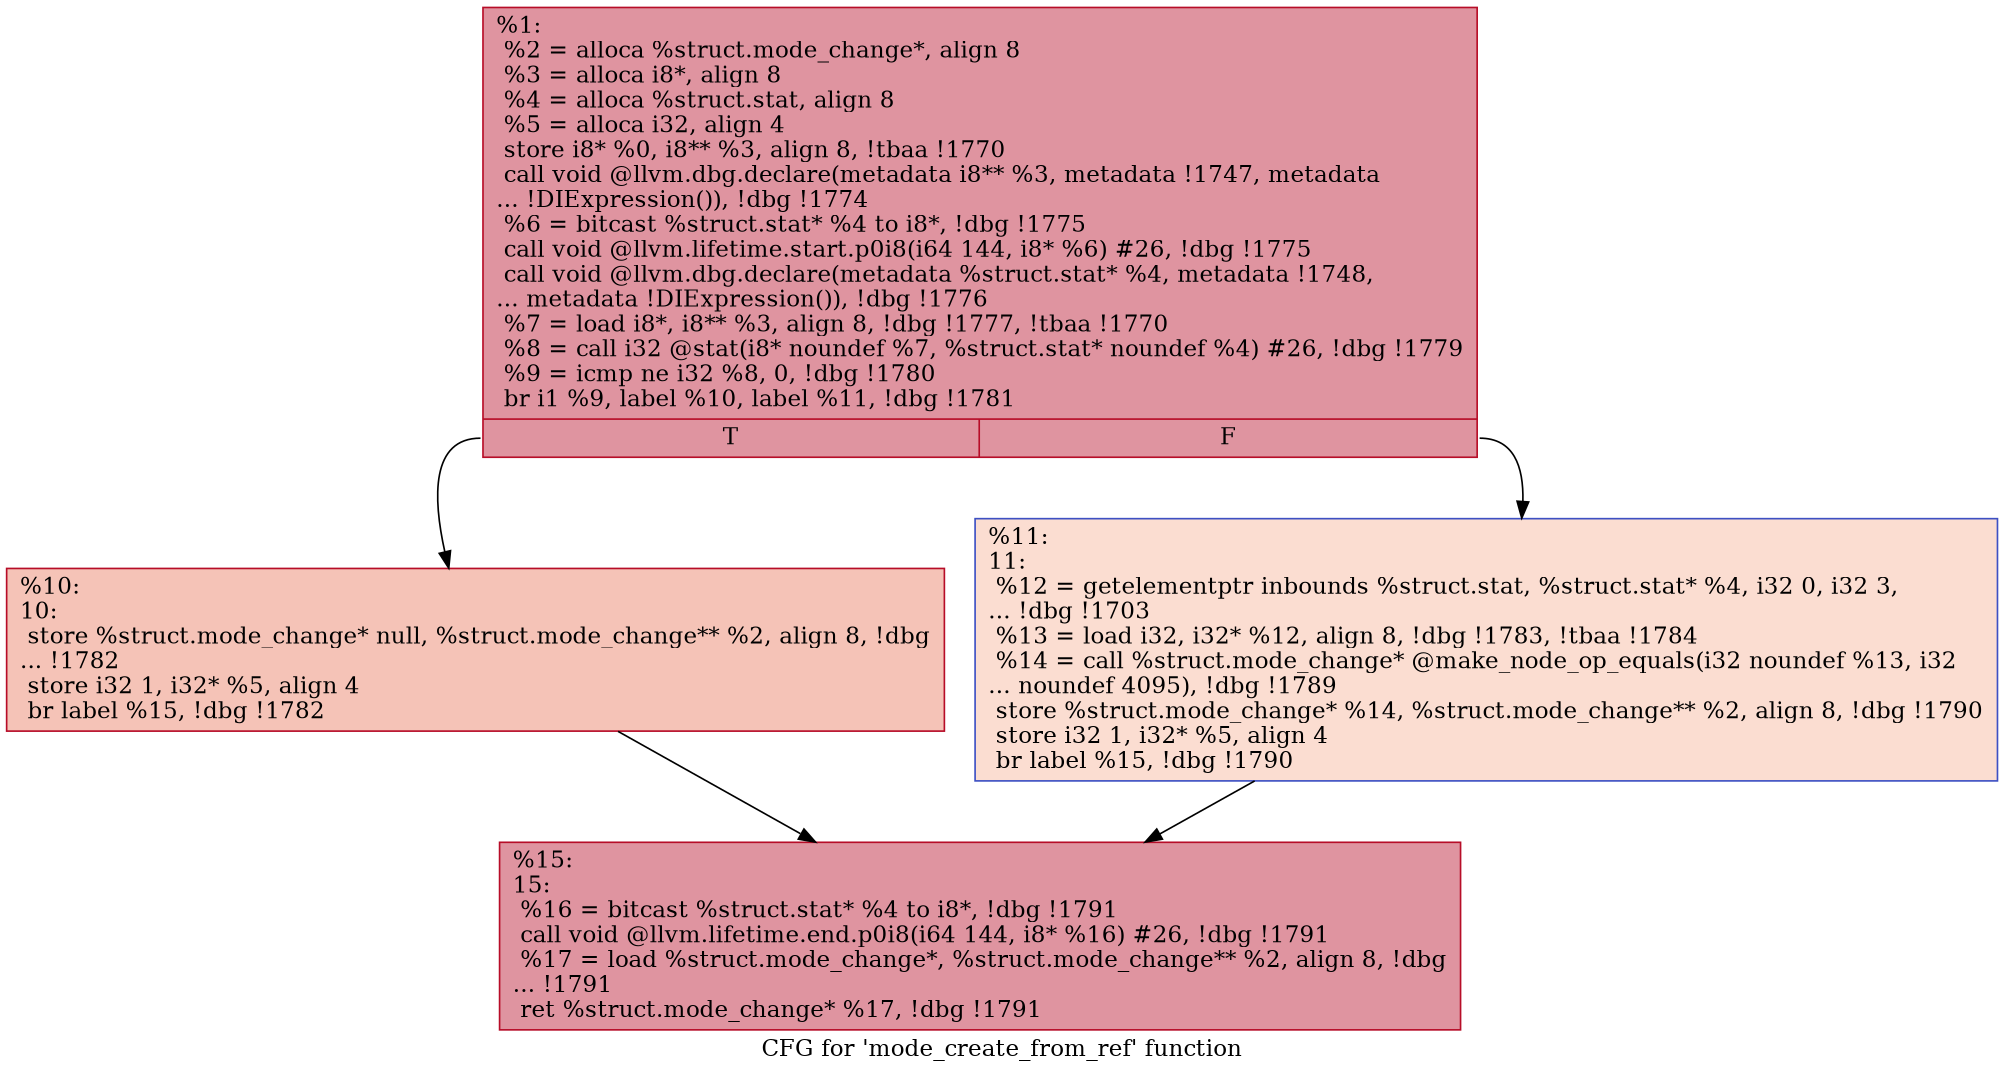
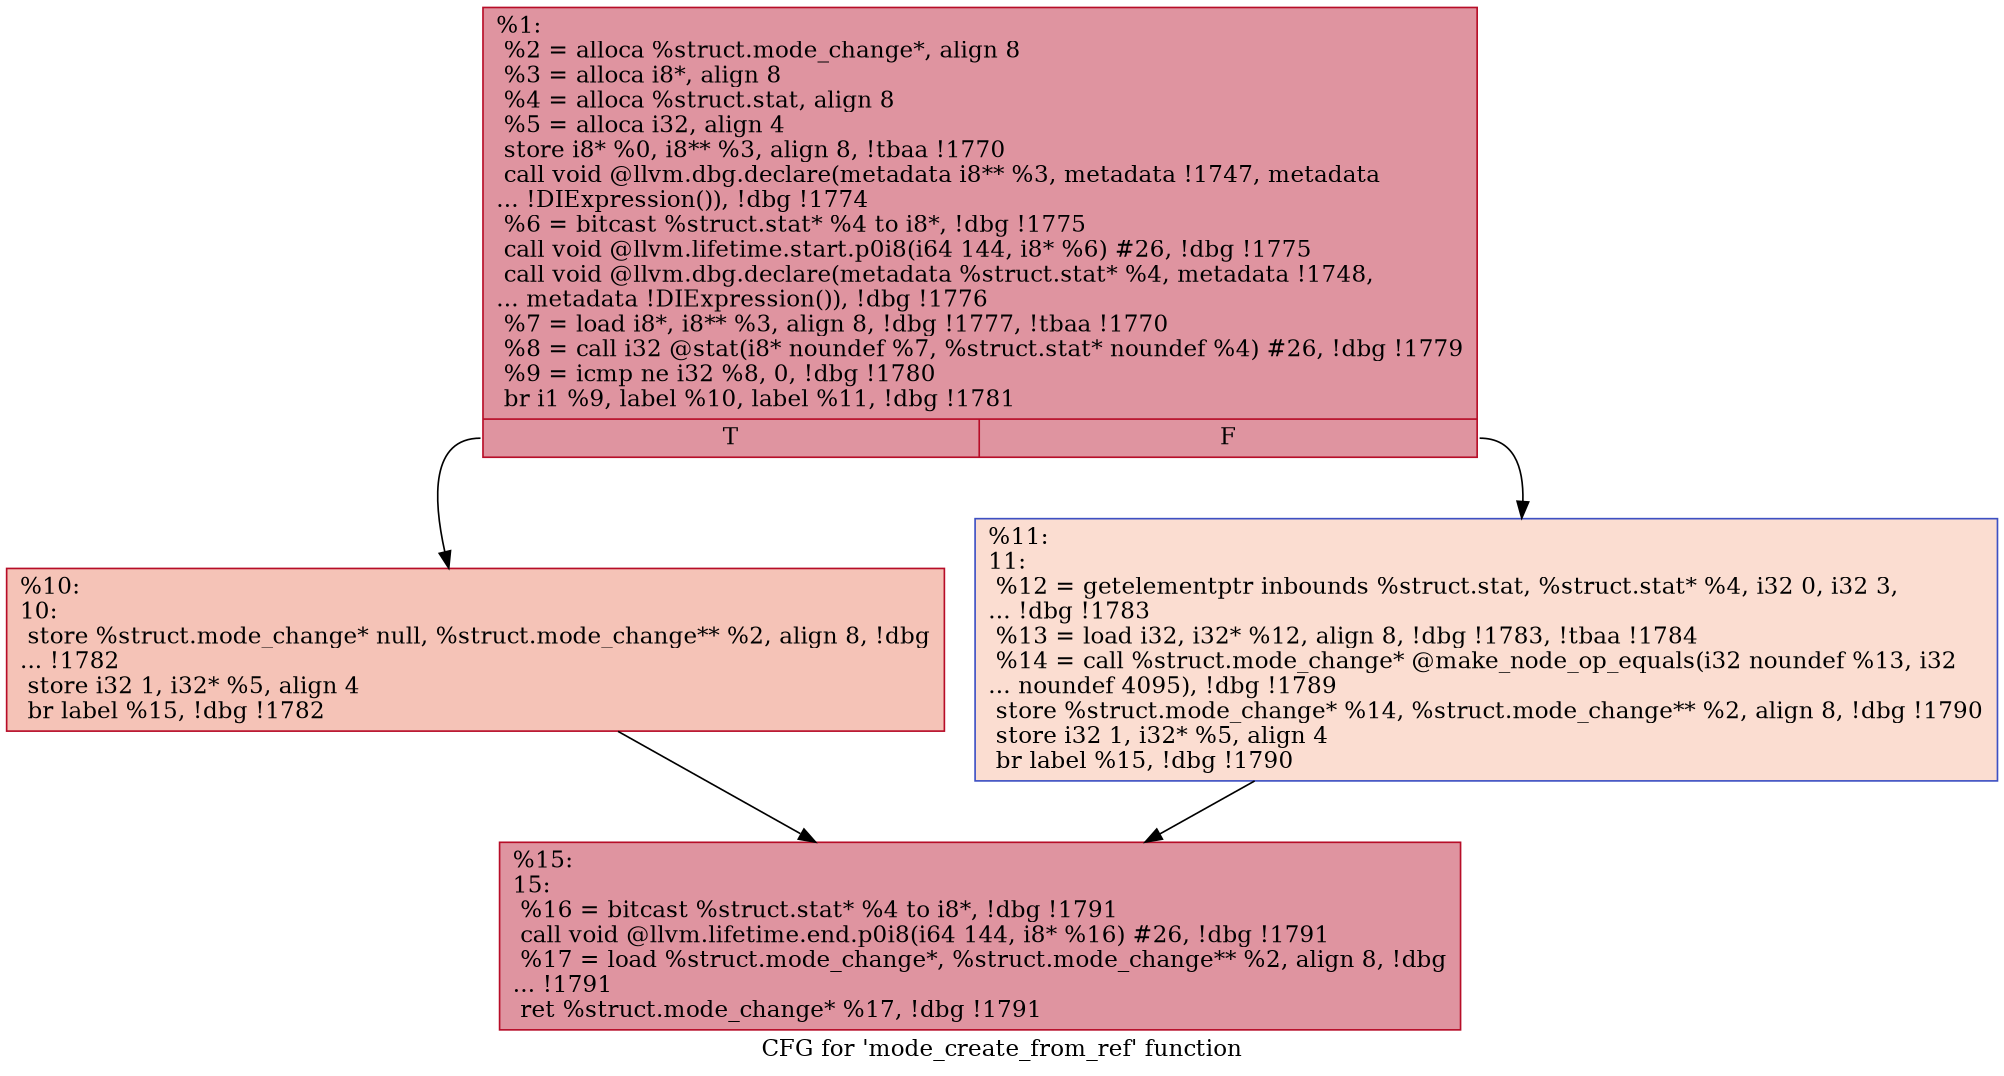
  digraph {
    label="CFG for 'mode_create_from_ref' function"
    node [color="#b70d28ff" fillcolor="#b70d2870" shape=record style=filled]
    n1 [label="{%1:\l  %2 = alloca %struct.mode_change*, align 8\l  %3 = alloca i8*, align 8\l  %4 = alloca %struct.stat, align 8\l  %5 = alloca i32, align 4\l  store i8* %0, i8** %3, align 8, !tbaa !1770\l  call void @llvm.dbg.declare(metadata i8** %3, metadata !1747, metadata\l... !DIExpression()), !dbg !1774\l  %6 = bitcast %struct.stat* %4 to i8*, !dbg !1775\l  call void @llvm.lifetime.start.p0i8(i64 144, i8* %6) #26, !dbg !1775\l  call void @llvm.dbg.declare(metadata %struct.stat* %4, metadata !1748,\l... metadata !DIExpression()), !dbg !1776\l  %7 = load i8*, i8** %3, align 8, !dbg !1777, !tbaa !1770\l  %8 = call i32 @stat(i8* noundef %7, %struct.stat* noundef %4) #26, !dbg !1779\l  %9 = icmp ne i32 %8, 0, !dbg !1780\l  br i1 %9, label %10, label %11, !dbg !1781\l|{<s0>T|<s1>F}}"]
    n2 [fillcolor="#e8765c70" label="{%10:\l10:                                               \l  store %struct.mode_change* null, %struct.mode_change** %2, align 8, !dbg\l... !1782\l  store i32 1, i32* %5, align 4\l  br label %15, !dbg !1782\l}"]
-   n3 [color="#3d50c3ff" fillcolor="#f7b39670" label="{%11:\l11:                                               \l  %12 = getelementptr inbounds %struct.stat, %struct.stat* %4, i32 0, i32 3,\l... !dbg !1703\l  %13 = load i32, i32* %12, align 8, !dbg !1783, !tbaa !1784\l  %14 = call %struct.mode_change* @make_node_op_equals(i32 noundef %13, i32\l... noundef 4095), !dbg !1789\l  store %struct.mode_change* %14, %struct.mode_change** %2, align 8, !dbg !1790\l  store i32 1, i32* %5, align 4\l  br label %15, !dbg !1790\l}"]
+   n3 [color="#3d50c3ff" fillcolor="#f7b39670" label="{%11:\l11:                                               \l  %12 = getelementptr inbounds %struct.stat, %struct.stat* %4, i32 0, i32 3,\l... !dbg !1783\l  %13 = load i32, i32* %12, align 8, !dbg !1783, !tbaa !1784\l  %14 = call %struct.mode_change* @make_node_op_equals(i32 noundef %13, i32\l... noundef 4095), !dbg !1789\l  store %struct.mode_change* %14, %struct.mode_change** %2, align 8, !dbg !1790\l  store i32 1, i32* %5, align 4\l  br label %15, !dbg !1790\l}"]
    n4 [label="{%15:\l15:                                               \l  %16 = bitcast %struct.stat* %4 to i8*, !dbg !1791\l  call void @llvm.lifetime.end.p0i8(i64 144, i8* %16) #26, !dbg !1791\l  %17 = load %struct.mode_change*, %struct.mode_change** %2, align 8, !dbg\l... !1791\l  ret %struct.mode_change* %17, !dbg !1791\l}"]
    n1 -> n2 [tailport=s0]
    n1 -> n3 [tailport=s1]
    n2 -> n4
    n3 -> n4
  }
